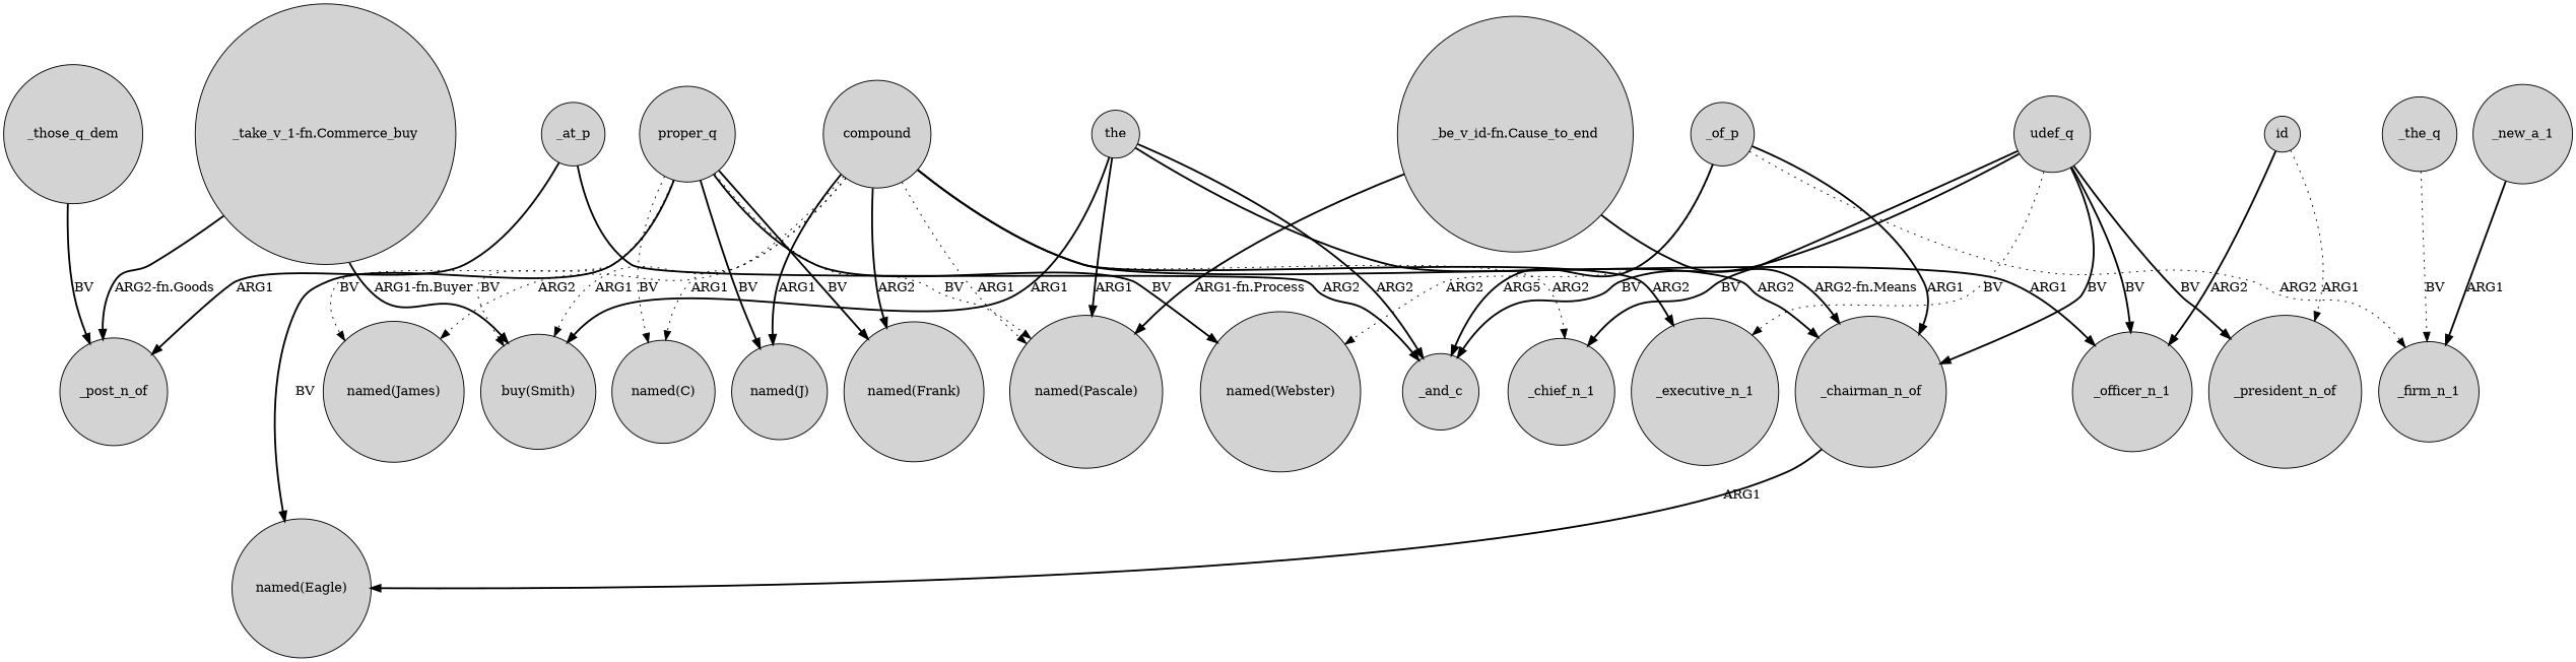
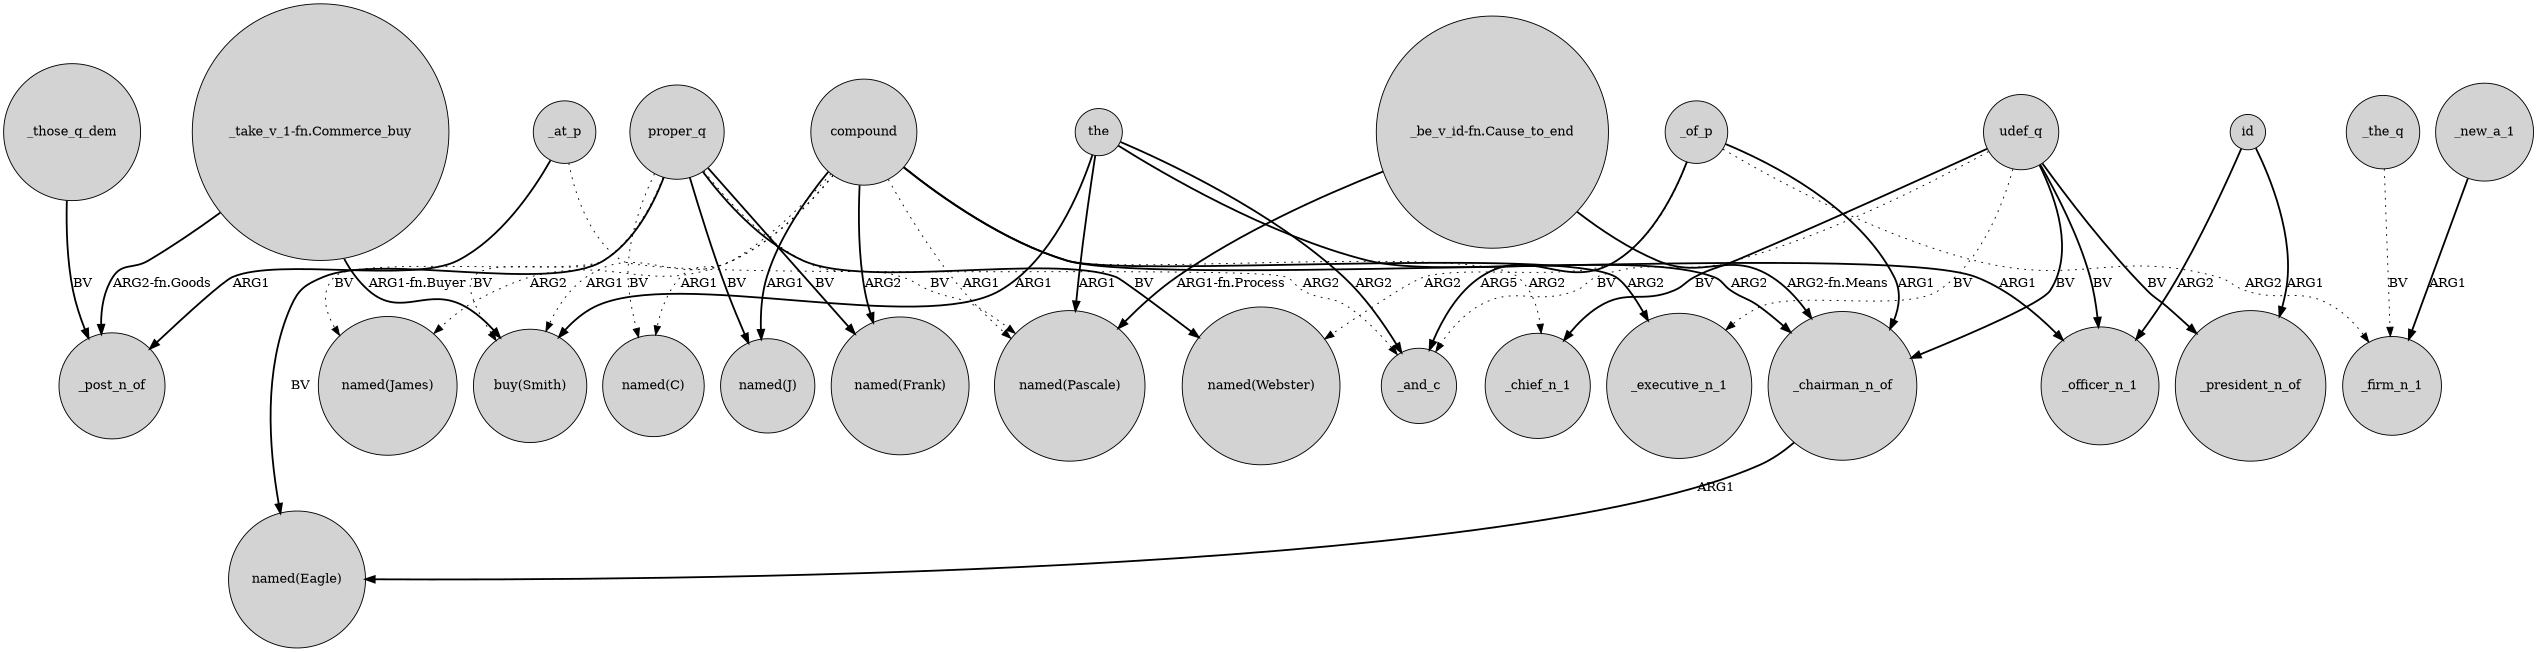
  digraph {
    node [shape=circle style=filled]
    edge [style=bold]
    _at_p
    _post_n_of
    _and_c
    "_be_v_id-fn.Cause_to_end"
    _chairman_n_of
    "named(Pascale)"
    "named(Eagle)"
    proper_q
    "named(C)"
    "named(James)"
    n11 [label="buy(Smith)"]
    "named(J)"
    "named(Frank)"
    "named(Webster)"
    compound
    _chief_n_1
    _executive_n_1
    _officer_n_1
    n19 [label=the]
    udef_q
    _president_n_of
    "_take_v_1-fn.Commerce_buy"
    _of_p
    _firm_n_1
    _those_q_dem
    id
    _the_q
    _new_a_1
    _at_p -> _post_n_of [label=ARG1]
-   _at_p -> _and_c [label=ARG2]
+   _at_p -> _and_c [label=ARG2 style=dotted]
    "_be_v_id-fn.Cause_to_end" -> _chairman_n_of [label="ARG2-fn.Means"]
    "_be_v_id-fn.Cause_to_end" -> "named(Pascale)" [label="ARG1-fn.Process"]
    _chairman_n_of -> "named(Eagle)" [label=ARG1]
    proper_q -> "named(Pascale)" [label=BV style=dotted]
    proper_q -> "named(Eagle)" [label=BV]
    proper_q -> "named(C)" [label=BV style=dotted]
    proper_q -> "named(James)" [label=BV style=dotted]
    proper_q -> n11 [label=BV style=dotted]
    proper_q -> "named(J)" [label=BV]
    proper_q -> "named(Frank)" [label=BV]
    proper_q -> "named(Webster)" [label=BV]
    compound -> "named(Pascale)" [label=ARG1 style=dotted]
    compound -> "named(C)" [label=ARG1 style=dotted]
    compound -> "named(James)" [label=ARG2 style=dotted]
    compound -> n11 [label=ARG1 style=dotted]
    compound -> "named(J)" [label=ARG1]
    compound -> "named(Frank)" [label=ARG2]
    compound -> _chief_n_1 [label=ARG2 style=dotted]
    compound -> _executive_n_1 [label=ARG2]
    compound -> _officer_n_1 [label=ARG1]
    n19 -> _and_c [label=ARG2]
    n19 -> _chairman_n_of [label=ARG2]
    n19 -> "named(Pascale)" [label=ARG1]
    n19 -> n11 [label=ARG1]
-   udef_q -> _and_c [label=BV]
+   udef_q -> _and_c [label=BV style=dotted]
    udef_q -> _chairman_n_of [label=BV]
    udef_q -> _chief_n_1 [label=BV]
    udef_q -> _executive_n_1 [label=BV style=dotted]
    udef_q -> _officer_n_1 [label=BV]
    udef_q -> _president_n_of [label=BV]
    "_take_v_1-fn.Commerce_buy" -> _post_n_of [label="ARG2-fn.Goods"]
    "_take_v_1-fn.Commerce_buy" -> n11 [label="ARG1-fn.Buyer"]
    _of_p -> _and_c [label=ARG5]
    _of_p -> _chairman_n_of [label=ARG1]
    _of_p -> "named(Webster)" [label=ARG2 style=dotted]
    _of_p -> _firm_n_1 [label=ARG2 style=dotted]
    _those_q_dem -> _post_n_of [label=BV]
    id -> _officer_n_1 [label=ARG2]
-   id -> _president_n_of [label=ARG1 style=dotted]
+   id -> _president_n_of [label=ARG1]
    _the_q -> _firm_n_1 [label=BV style=dotted]
    _new_a_1 -> _firm_n_1 [label=ARG1]
  }
